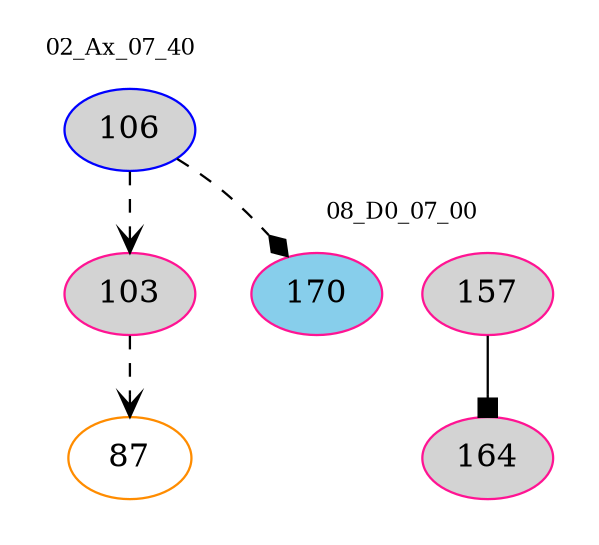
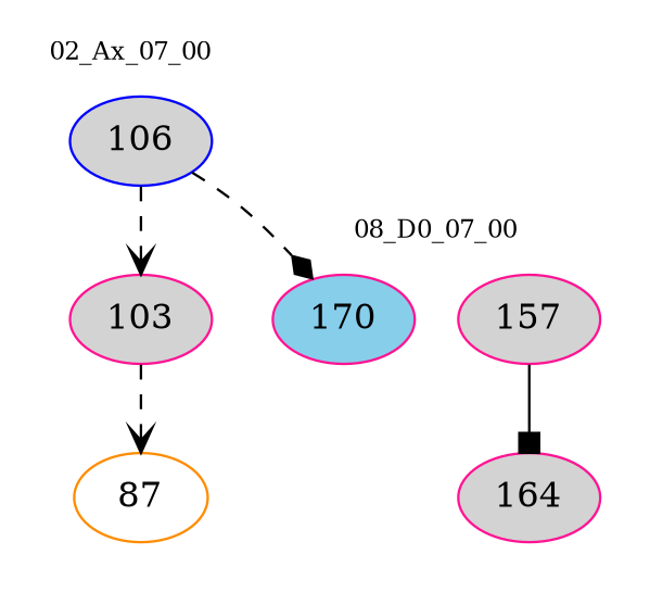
  digraph {
    fontname="DejaVu Serif"
    node [color=deeppink fillcolor=lightgrey fontname="DejaVu Serif" style=filled]
    edge [arrowhead=vee color=black fontname="DejaVu Serif" style=dashed]
    n1 [color=blue label=106]
    n2 [label=103]
    n3 [color=darkorange fillcolor=white label=87]
    n4 [label=157]
    n5 [label=164]
    n6 [fillcolor=skyblue label=170]
    subgraph cluster_1 {
      color=white
      fontsize=10
-     label="02_Ax_07_40"
+     label="02_Ax_07_00"
      n1
      n2
      n3
    }
    subgraph cluster_2 {
      color=white
      fontsize=10
      label="08_D0_07_00"
      n4
      n5
      n6
    }
    n1 -> n2
    n1 -> n6 [arrowhead=diamond]
    n2 -> n3
    n4 -> n5 [arrowhead=box style=solid]
  }
